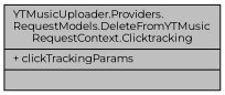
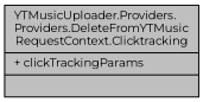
  digraph {
    fontname=Montserrat
-   n1 [color=black fillcolor=grey75 fontcolor=black fontname=Montserrat fontsize=10 height=0.2 label="{YTMusicUploader.Providers.\lRequestModels.DeleteFromYTMusic\lRequestContext.Clicktracking\n|+ clickTrackingParams\l|}" shape=record style=filled width=0.4]
+   n1 [color=black fillcolor=grey75 fontcolor=black fontname=Montserrat fontsize=10 height=0.2 label="{YTMusicUploader.Providers.\lProviders.DeleteFromYTMusic\lRequestContext.Clicktracking\n|+ clickTrackingParams\l|}" shape=record style=filled width=0.4]
  }
